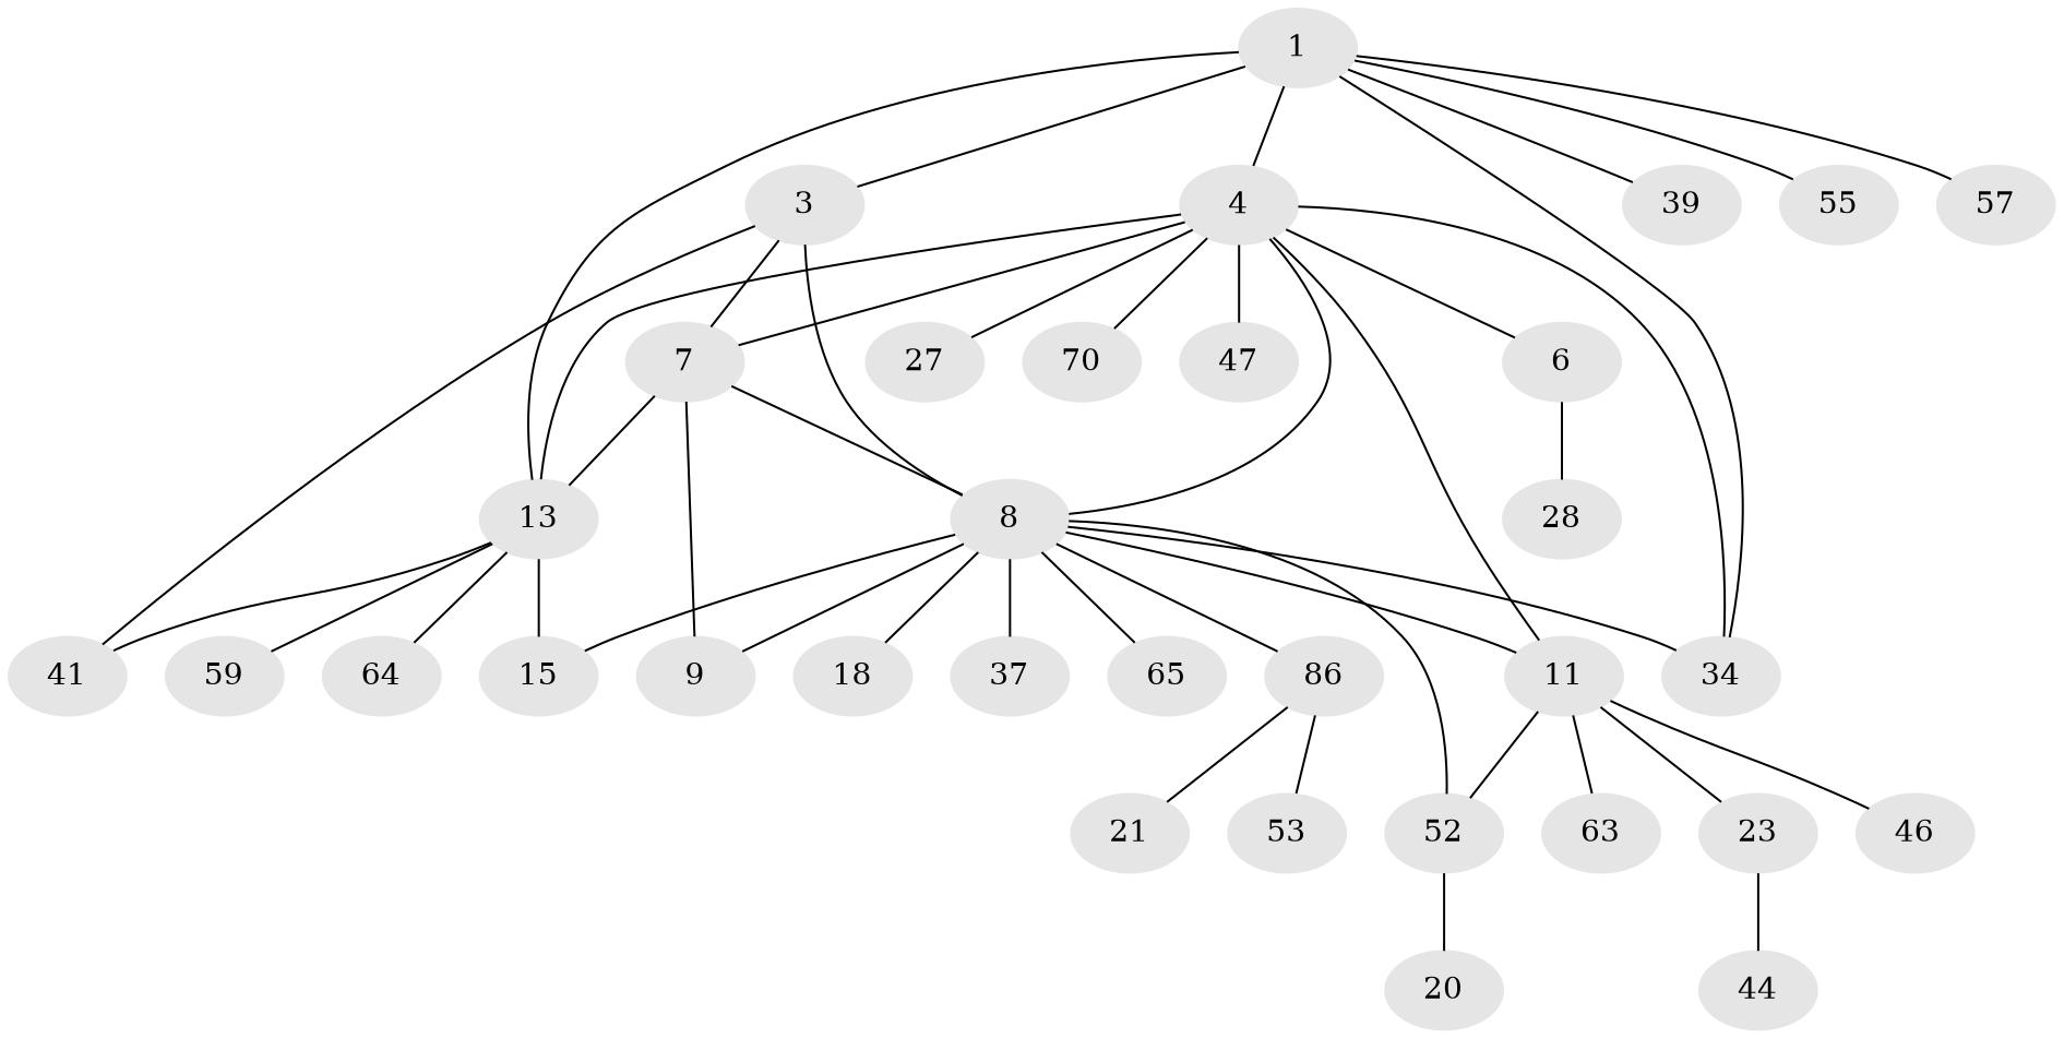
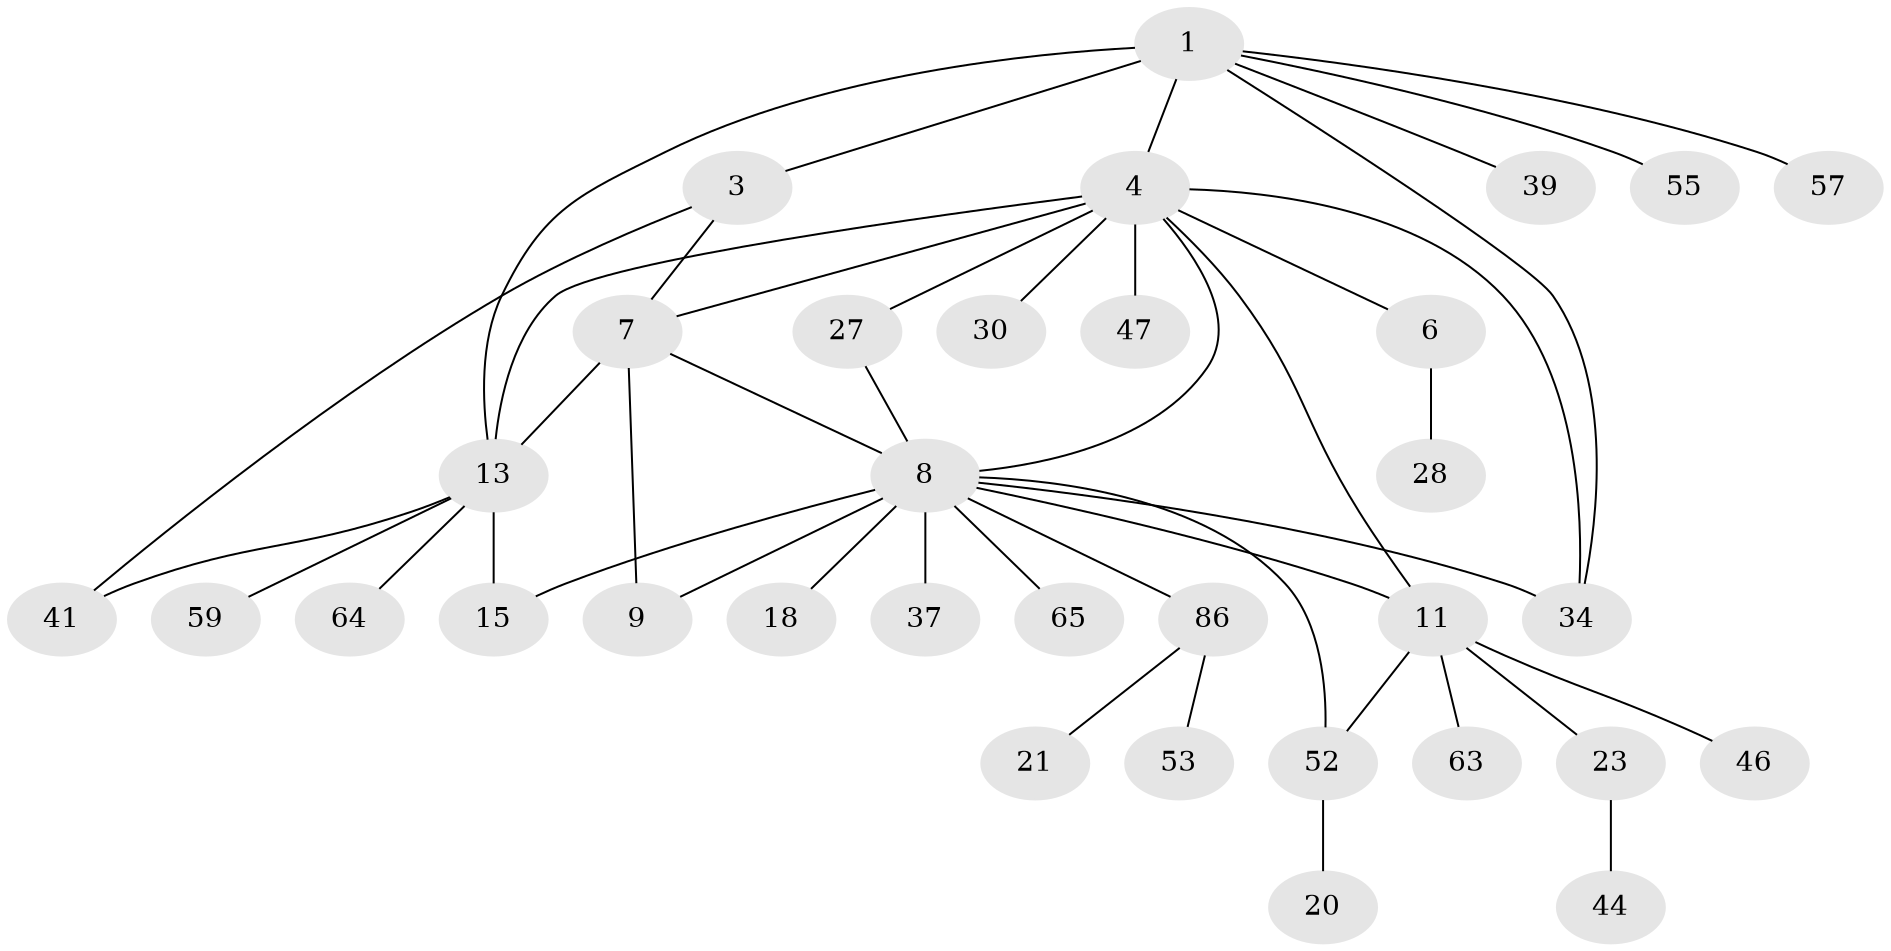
  graph {
    node [color=gray90 style=filled]
    1 [super="+2+24+17+52"]
    3
    4 [super="+19+5"]
    13 [super="+14"]
    34 [super="+48+51+36"]
    39 [super="+43"]
    55
    57
    7 [super="+29"]
    8 [super="+10+26"]
    41
    6 [super="+45+38"]
    11
    27
-   30 [label=70]
+   30
    47
    15
    59
    64
    9
    n21 [label=52]
    n22 [label=86]
    18 [super="+62"]
    37
    65
    28
    23 [super="+31"]
    46
    63
    20 [super="+35"]
    21 [super="+25+40+32"]
    53
    44
    1 -- 3 [weight=2]
    1 -- 4
    1 -- 13
    1 -- 34
    1 -- 39
    1 -- 55
    1 -- 57
    3 -- 7
-   3 -- 8
+   27 -- 8
    3 -- 41
    4 -- 13
    4 -- 34
    4 -- 7 [weight=3]
    4 -- 8
    4 -- 6 [weight=2]
    4 -- 11
    4 -- 27
    4 -- 30
    4 -- 47
    13 -- 41
    13 -- 15 [weight=2]
    13 -- 59
    13 -- 64
    7 -- 13
    7 -- 8
    7 -- 9
    8 -- 34
    8 -- 11
    8 -- 15
    8 -- 9
    8 -- n21
    8 -- n22
    8 -- 18
    8 -- 37
    8 -- 65
    6 -- 28
    11 -- n21
    11 -- 23
    11 -- 46
    11 -- 63
    n21 -- 20
    n22 -- 21
    n22 -- 53
    23 -- 44
  }
